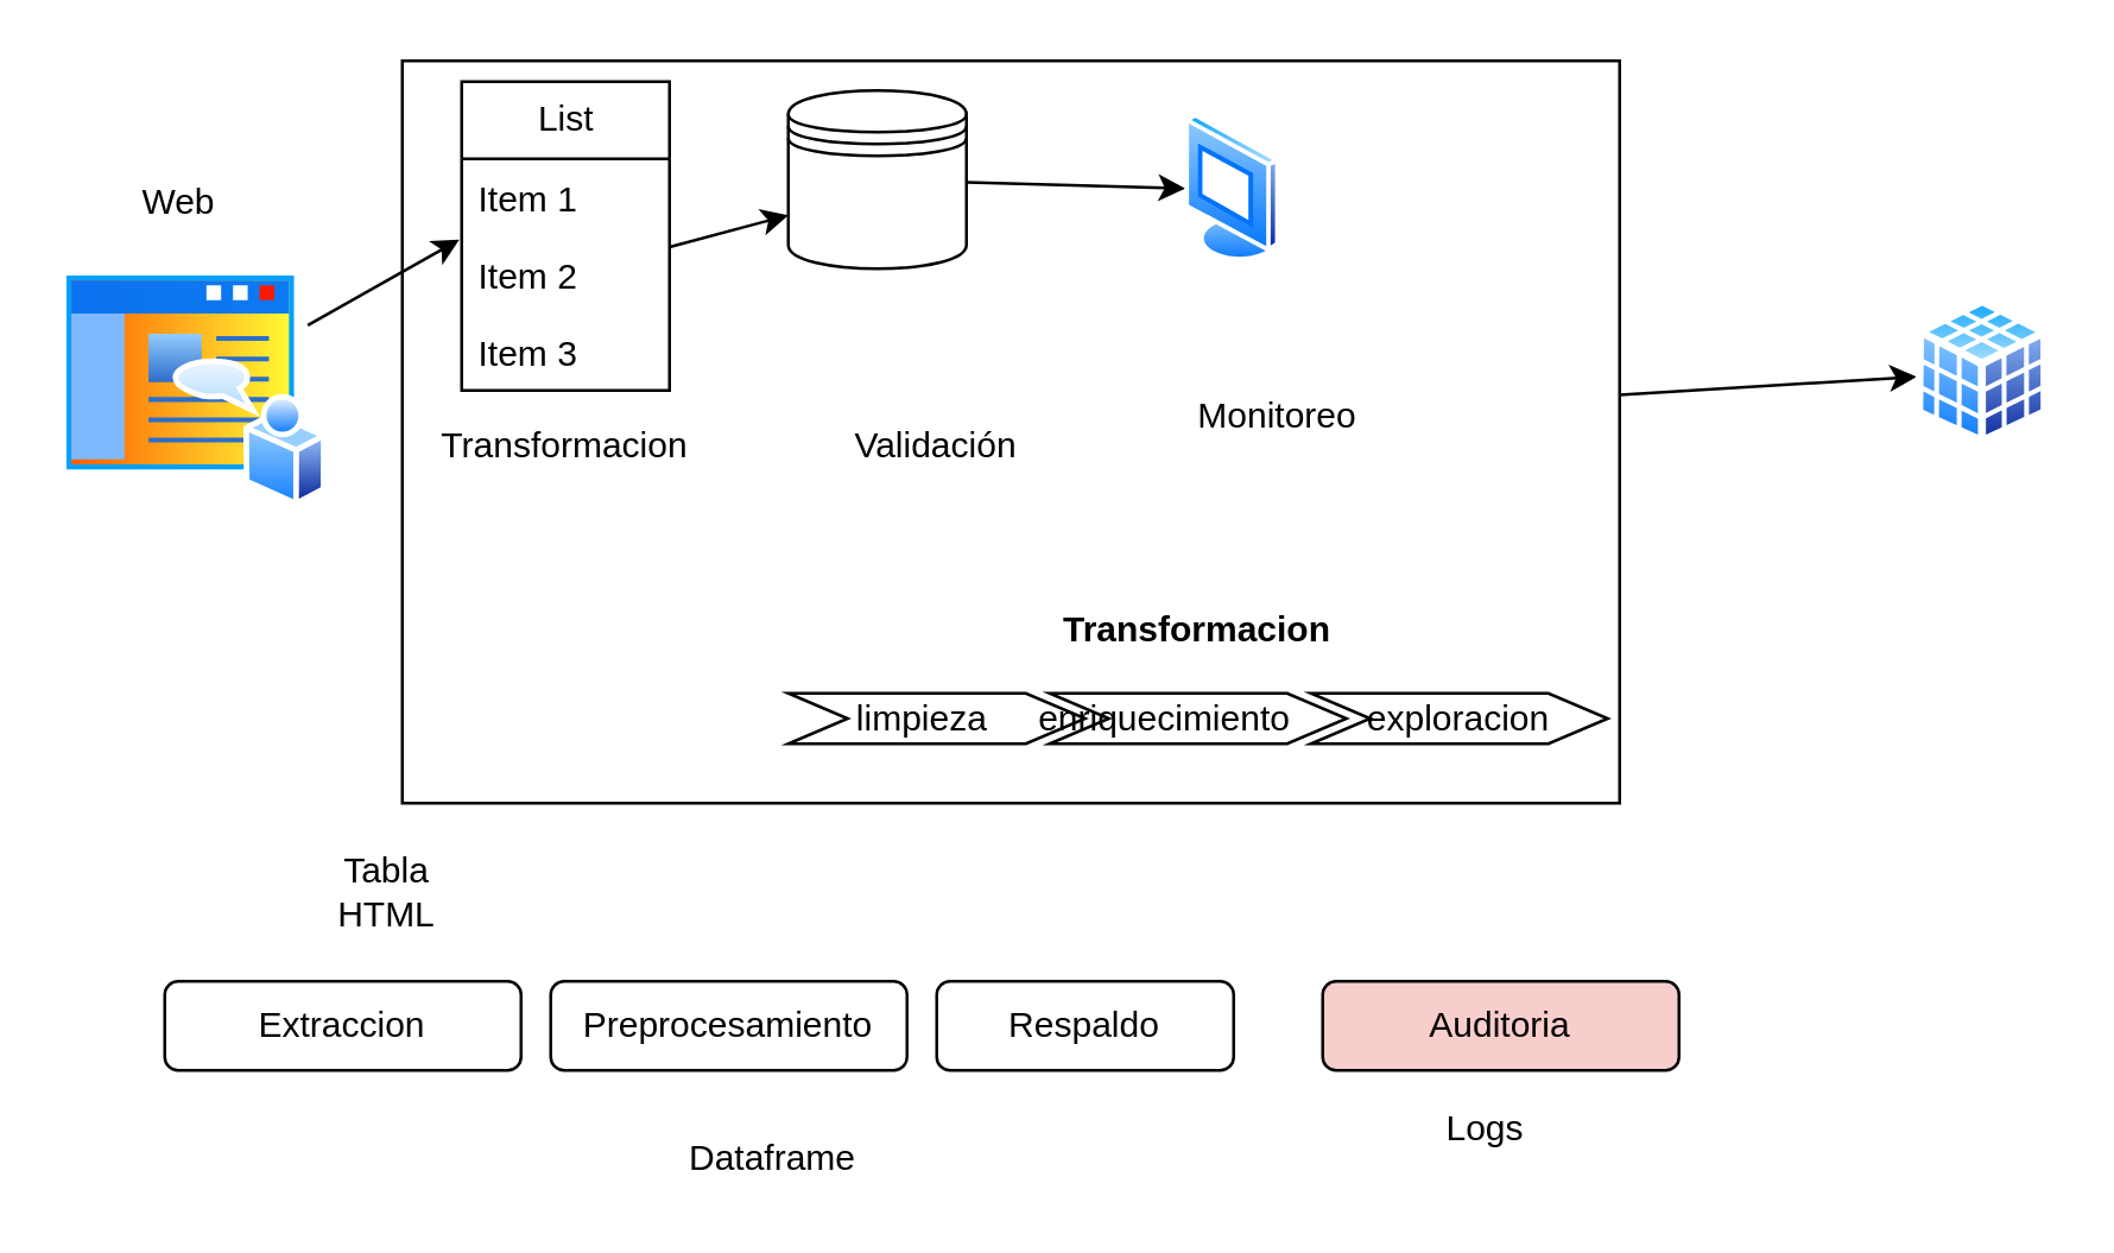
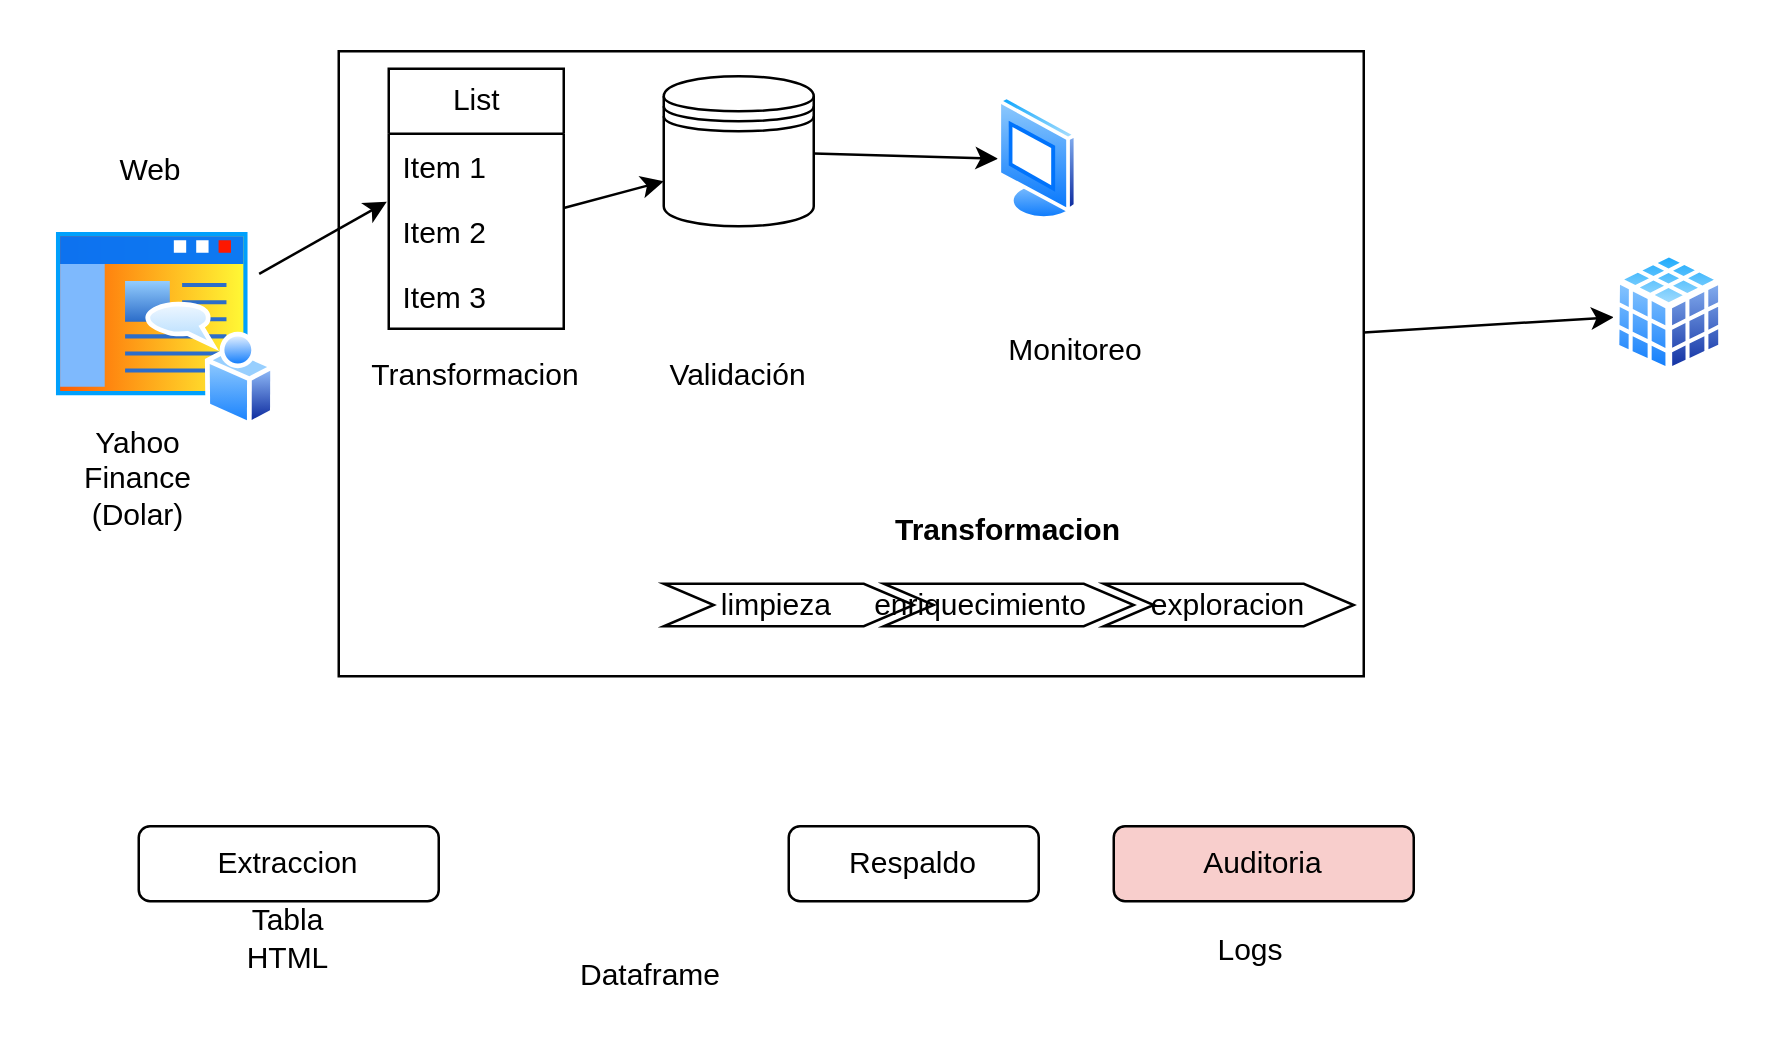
  <mxCell id="0" />
  <mxCell id="1" parent="0" />
  <mxCell id="2" value="Extraccion" style="rounded=1;whiteSpace=wrap;html=1;" vertex="1" parent="1"><mxGeometry x="55" y="330" width="120" height="30" as="geometry" /></mxCell>
- <mxCell id="3" value="Tabla HTML" style="text;html=1;align=center;verticalAlign=middle;whiteSpace=wrap;rounded=0;" vertex="1" parent="1"><mxGeometry x="100" y="285" width="60" height="30" as="geometry" /></mxCell>
+ <mxCell id="3" value="Tabla HTML" style="text;html=1;align=center;verticalAlign=middle;whiteSpace=wrap;rounded=0;" vertex="1" parent="1"><mxGeometry x="85" y="360" width="60" height="30" as="geometry" /></mxCell>
  <mxCell id="4" value="Dataframe" style="text;html=1;align=center;verticalAlign=middle;whiteSpace=wrap;rounded=0;" vertex="1" parent="1"><mxGeometry x="230" y="380" width="60" height="20" as="geometry" /></mxCell>
  <mxCell id="5" value="Respaldo" style="rounded=1;whiteSpace=wrap;html=1;" vertex="1" parent="1"><mxGeometry x="315" y="330" width="100" height="30" as="geometry" /></mxCell>
- <mxCell id="6" value="Preprocesamiento" style="rounded=1;whiteSpace=wrap;html=1;" vertex="1" parent="1"><mxGeometry x="185" y="330" width="120" height="30" as="geometry" /></mxCell>
  <mxCell id="7" value="Auditoria" style="rounded=1;whiteSpace=wrap;html=1;fillColor=#f8cecc;" vertex="1" parent="1"><mxGeometry x="445" y="330" width="120" height="30" as="geometry" /></mxCell>
  <mxCell id="8" value="Logs" style="text;html=1;align=center;verticalAlign=middle;whiteSpace=wrap;rounded=0;" vertex="1" parent="1"><mxGeometry x="475" y="370" width="50" height="20" as="geometry" /></mxCell>
  <mxCell id="9" value="" style="image;aspect=fixed;perimeter=ellipsePerimeter;html=1;align=center;shadow=0;dashed=0;spacingTop=3;image=img/lib/active_directory/home_page.svg;" vertex="1" parent="1"><mxGeometry x="20" y="90" width="90" height="81" as="geometry" /></mxCell>
  <mxCell id="10" value="Web" style="text;html=1;align=center;verticalAlign=middle;whiteSpace=wrap;rounded=0;" vertex="1" parent="1"><mxGeometry x="35" y="58" width="50" height="20" as="geometry" /></mxCell>
+ <mxCell id="11" value="Yahoo Finance (Dolar)" style="text;html=1;align=center;verticalAlign=middle;whiteSpace=wrap;rounded=0;" vertex="1" parent="1"><mxGeometry x="25" y="171" width="60" height="39" as="geometry" /></mxCell>
  <mxCell id="12" style="edgeStyle=none;html=1;" edge="1" parent="1" source="13" target="29"><mxGeometry relative="1" as="geometry" /></mxCell>
  <mxCell id="13" value="" style="rounded=0;whiteSpace=wrap;html=1;" vertex="1" parent="1"><mxGeometry x="135" y="20" width="410" height="250" as="geometry" /></mxCell>
  <mxCell id="14" style="edgeStyle=none;html=1;entryX=0;entryY=0.5;entryDx=0;entryDy=0;" edge="1" parent="1" source="15" target="27"><mxGeometry relative="1" as="geometry" /></mxCell>
  <mxCell id="15" value="" style="shape=datastore;whiteSpace=wrap;html=1;" vertex="1" parent="1"><mxGeometry x="265" y="30" width="60" height="60" as="geometry" /></mxCell>
  <mxCell id="16" value="List" style="swimlane;fontStyle=0;childLayout=stackLayout;horizontal=1;startSize=26;fillColor=none;horizontalStack=0;resizeParent=1;resizeParentMax=0;resizeLast=0;collapsible=1;marginBottom=0;html=1;" vertex="1" parent="1"><mxGeometry x="155" y="27" width="70" height="104" as="geometry" /></mxCell>
  <mxCell id="17" value="Item 1" style="text;strokeColor=none;fillColor=none;align=left;verticalAlign=top;spacingLeft=4;spacingRight=4;overflow=hidden;rotatable=0;points=[[0,0.5],[1,0.5]];portConstraint=eastwest;whiteSpace=wrap;html=1;" vertex="1" parent="16"><mxGeometry y="26" width="70" height="26" as="geometry" /></mxCell>
  <mxCell id="18" value="Item 2" style="text;strokeColor=none;fillColor=none;align=left;verticalAlign=top;spacingLeft=4;spacingRight=4;overflow=hidden;rotatable=0;points=[[0,0.5],[1,0.5]];portConstraint=eastwest;whiteSpace=wrap;html=1;" vertex="1" parent="16"><mxGeometry y="52" width="70" height="26" as="geometry" /></mxCell>
  <mxCell id="19" value="Item 3" style="text;strokeColor=none;fillColor=none;align=left;verticalAlign=top;spacingLeft=4;spacingRight=4;overflow=hidden;rotatable=0;points=[[0,0.5],[1,0.5]];portConstraint=eastwest;whiteSpace=wrap;html=1;" vertex="1" parent="16"><mxGeometry y="78" width="70" height="26" as="geometry" /></mxCell>
  <mxCell id="20" value="Transformacion" style="text;html=1;align=center;verticalAlign=middle;whiteSpace=wrap;rounded=0;" vertex="1" parent="1"><mxGeometry x="160" y="140" width="60" height="20" as="geometry" /></mxCell>
- <mxCell id="21" value="Validación" style="text;html=1;align=center;verticalAlign=middle;whiteSpace=wrap;rounded=0;" vertex="1" parent="1"><mxGeometry x="285" y="140" width="60" height="20" as="geometry" /></mxCell>
+ <mxCell id="21" value="Validación" style="text;html=1;align=center;verticalAlign=middle;whiteSpace=wrap;rounded=0;" vertex="1" parent="1"><mxGeometry x="265" y="140" width="60" height="20" as="geometry" /></mxCell>
  <mxCell id="22" value="Monitoreo" style="text;html=1;align=center;verticalAlign=middle;whiteSpace=wrap;rounded=0;" vertex="1" parent="1"><mxGeometry x="400" y="130" width="60" height="20" as="geometry" /></mxCell>
  <mxCell id="23" value="Transformacion" style="swimlane;childLayout=stackLayout;horizontal=1;fillColor=none;horizontalStack=1;resizeParent=1;resizeParentMax=0;resizeLast=0;collapsible=0;strokeColor=none;stackBorder=10;stackSpacing=-12;resizable=1;align=center;points=[];whiteSpace=wrap;html=1;" vertex="1" parent="1"><mxGeometry x="255" y="200" width="296" height="60" as="geometry" /></mxCell>
  <mxCell id="24" value="limpieza&lt;span style=&quot;white-space: pre;&quot;&gt;&#09;&lt;/span&gt;" style="shape=step;perimeter=stepPerimeter;fixedSize=1;points=[];whiteSpace=wrap;html=1;" vertex="1" parent="23"><mxGeometry x="10" y="33" width="100" height="17" as="geometry" /></mxCell>
  <mxCell id="25" value="enriquecimiento&lt;span style=&quot;white-space: pre;&quot;&gt;&#09;&lt;/span&gt;" style="shape=step;perimeter=stepPerimeter;fixedSize=1;points=[];whiteSpace=wrap;html=1;" vertex="1" parent="23"><mxGeometry x="98" y="33" width="100" height="17" as="geometry" /></mxCell>
  <mxCell id="26" value="exploracion" style="shape=step;perimeter=stepPerimeter;fixedSize=1;points=[];whiteSpace=wrap;html=1;" vertex="1" parent="23"><mxGeometry x="186" y="33" width="100" height="17" as="geometry" /></mxCell>
  <mxCell id="27" value="" style="image;aspect=fixed;perimeter=ellipsePerimeter;html=1;align=center;shadow=0;dashed=0;spacingTop=3;image=img/lib/active_directory/vista_terminal.svg;" vertex="1" parent="1"><mxGeometry x="398.75" y="38" width="32.5" height="50" as="geometry" /></mxCell>
  <mxCell id="28" style="edgeStyle=none;html=1;entryX=0;entryY=0.7;entryDx=0;entryDy=0;" edge="1" parent="1" source="18" target="15"><mxGeometry relative="1" as="geometry" /></mxCell>
  <mxCell id="29" value="" style="image;aspect=fixed;perimeter=ellipsePerimeter;html=1;align=center;shadow=0;dashed=0;spacingTop=3;image=img/lib/active_directory/database_cube.svg;" vertex="1" parent="1"><mxGeometry x="645" y="100" width="45" height="50" as="geometry" /></mxCell>
  <mxCell id="30" style="edgeStyle=none;html=1;entryX=-0.011;entryY=0.046;entryDx=0;entryDy=0;entryPerimeter=0;" edge="1" parent="1" source="9" target="18"><mxGeometry relative="1" as="geometry" /></mxCell>
